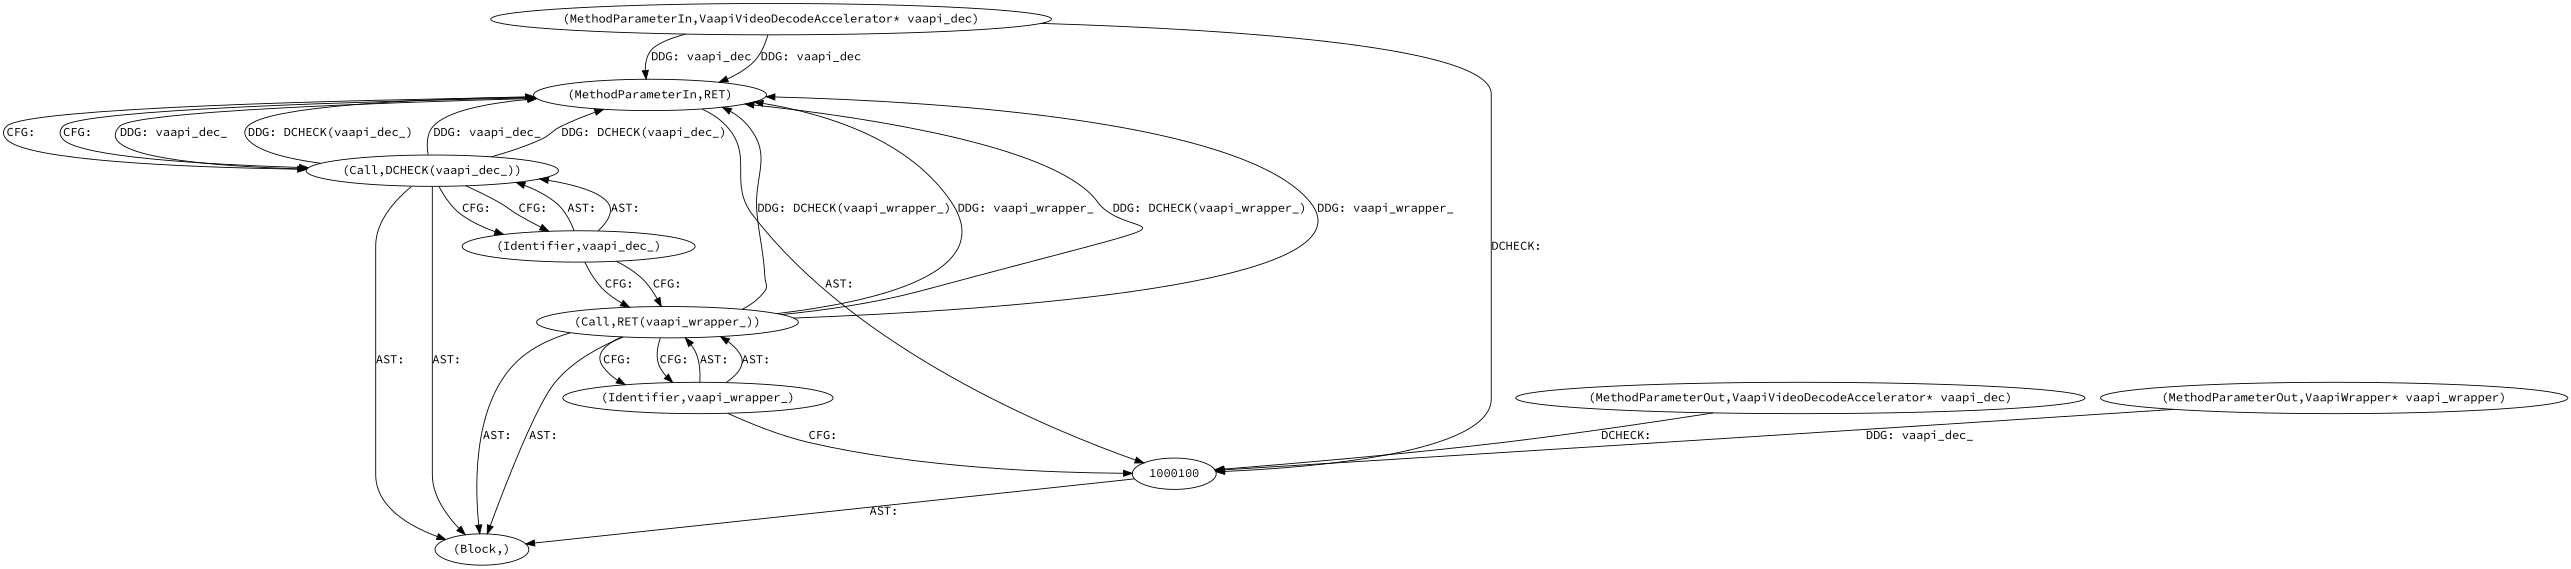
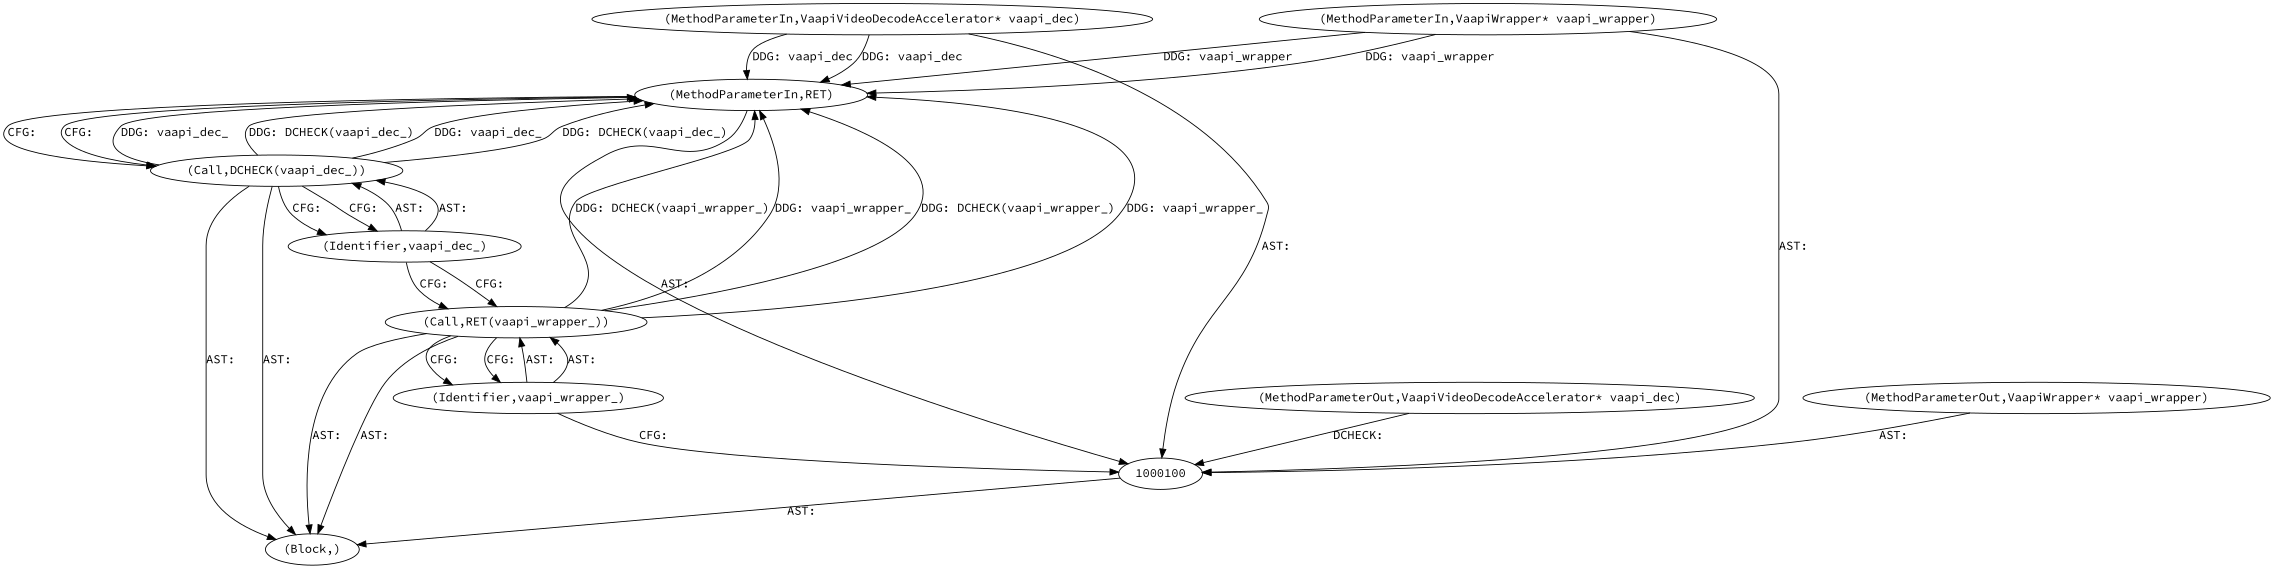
  digraph {
    fontname="Source Code Pro"
    node [fontname="Source Code Pro"]
    edge [fontname="Source Code Pro"]
    n1 [label="(MethodParameterIn,RET)"]
    n2 [label="(Call,DCHECK(vaapi_dec_))"]
    1000100
    n4 [label="(Block,)"]
    n5 [label="(Identifier,vaapi_dec_)"]
    n6 [label="(MethodParameterIn,VaapiVideoDecodeAccelerator* vaapi_dec)"]
    n7 [label="(MethodParameterOut,VaapiVideoDecodeAccelerator* vaapi_dec)"]
+   n8 [label="(MethodParameterIn,VaapiWrapper* vaapi_wrapper)"]
    n9 [label="(MethodParameterOut,VaapiWrapper* vaapi_wrapper)"]
    n10 [label="(Call,RET(vaapi_wrapper_))"]
    n11 [label="(Identifier,vaapi_wrapper_)"]
    n1 -> n2 [label="CFG: "]
    n1 -> n2 [label="CFG: "]
    n1 -> 1000100 [label="AST: "]
    n2 -> n1 [label="DDG: vaapi_dec_"]
    n2 -> n1 [label="DDG: DCHECK(vaapi_dec_)"]
    n2 -> n1 [label="DDG: vaapi_dec_"]
    n2 -> n1 [label="DDG: DCHECK(vaapi_dec_)"]
    n2 -> n4 [label="AST: "]
    n2 -> n4 [label="AST: "]
    n2 -> n5 [label="CFG: "]
    n2 -> n5 [label="CFG: "]
    1000100 -> n4 [label="AST: "]
    n5 -> n2 [label="AST: "]
    n5 -> n2 [label="AST: "]
    n5 -> n10 [label="CFG: "]
    n5 -> n10 [label="CFG: "]
    n6 -> n1 [label="DDG: vaapi_dec"]
    n6 -> n1 [label="DDG: vaapi_dec"]
-   n6 -> 1000100 [label="DCHECK: "]
+   n6 -> 1000100 [label="AST: "]
    n7 -> 1000100 [label="DCHECK: "]
-   n9 -> 1000100 [label="DDG: vaapi_dec_"]
+   n8 -> n1 [label="DDG: vaapi_wrapper"]
+   n8 -> n1 [label="DDG: vaapi_wrapper"]
+   n8 -> 1000100 [label="AST: "]
+   n9 -> 1000100 [label="AST: "]
    n10 -> n1 [label="DDG: DCHECK(vaapi_wrapper_)"]
    n10 -> n1 [label="DDG: vaapi_wrapper_"]
    n10 -> n1 [label="DDG: DCHECK(vaapi_wrapper_)"]
    n10 -> n1 [label="DDG: vaapi_wrapper_"]
    n10 -> n4 [label="AST: "]
    n10 -> n4 [label="AST: "]
    n10 -> n11 [label="CFG: "]
    n10 -> n11 [label="CFG: "]
    n11 -> 1000100 [label="CFG: "]
    n11 -> n10 [label="AST: "]
    n11 -> n10 [label="AST: "]
  }
